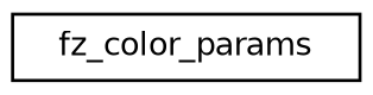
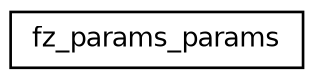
  digraph {
    rankdir=LR
-   n1 [color=black fillcolor=white fontname=Helvetica fontsize=10 height=0.2 label=fz_color_params shape=record style=filled width=0.4]
+   n1 [color=black fillcolor=white fontname=Helvetica fontsize=10 height=0.2 label=fz_params_params shape=record style=filled width=0.4]
  }
